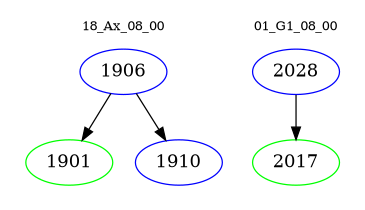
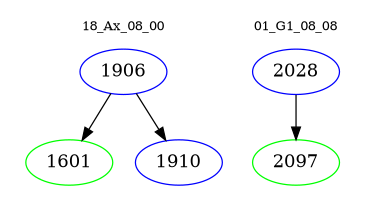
  digraph {
    node [color=blue]
    edge [color=black]
    n1 [label=1906]
-   n2 [color=green label=1901]
+   n2 [color=green label=1601]
    n3 [label=1910]
    n4 [label=2028]
-   n5 [color=green label=2017]
+   n5 [color=green label=2097]
    subgraph cluster_1 {
      color=white
      fontsize=10
      label="18_Ax_08_00"
      n1
      n2
      n3
    }
    subgraph cluster_2 {
      color=white
      fontsize=10
-     label="01_G1_08_00"
+     label="01_G1_08_08"
      n4
      n5
    }
    n1 -> n2
    n1 -> n3
    n4 -> n5
  }
